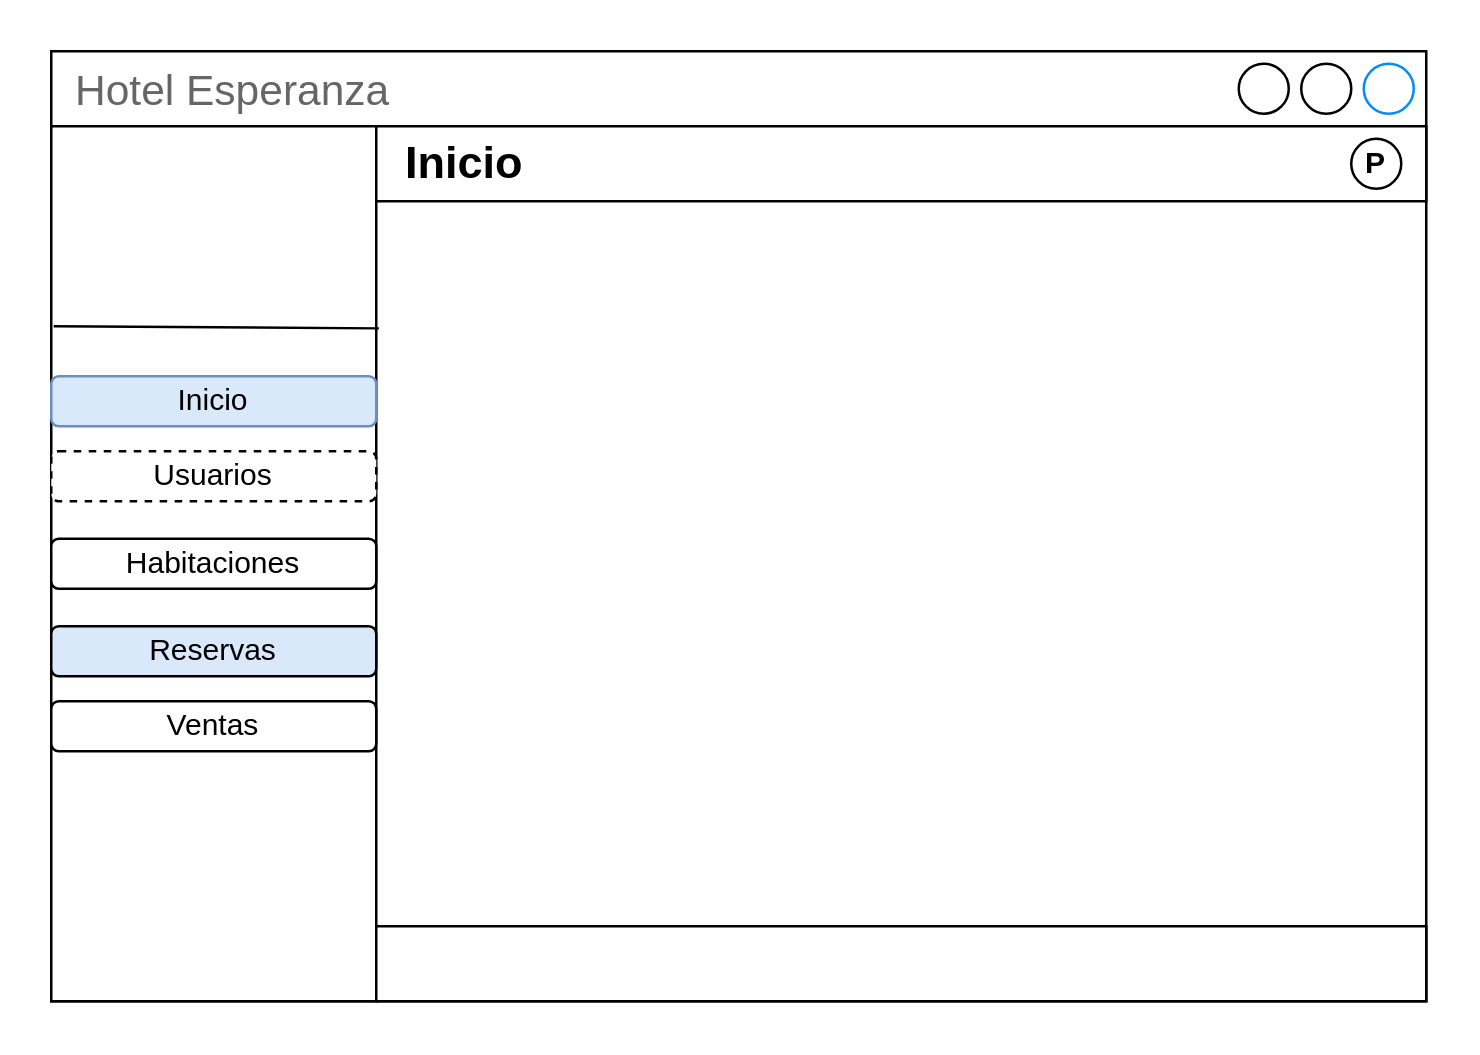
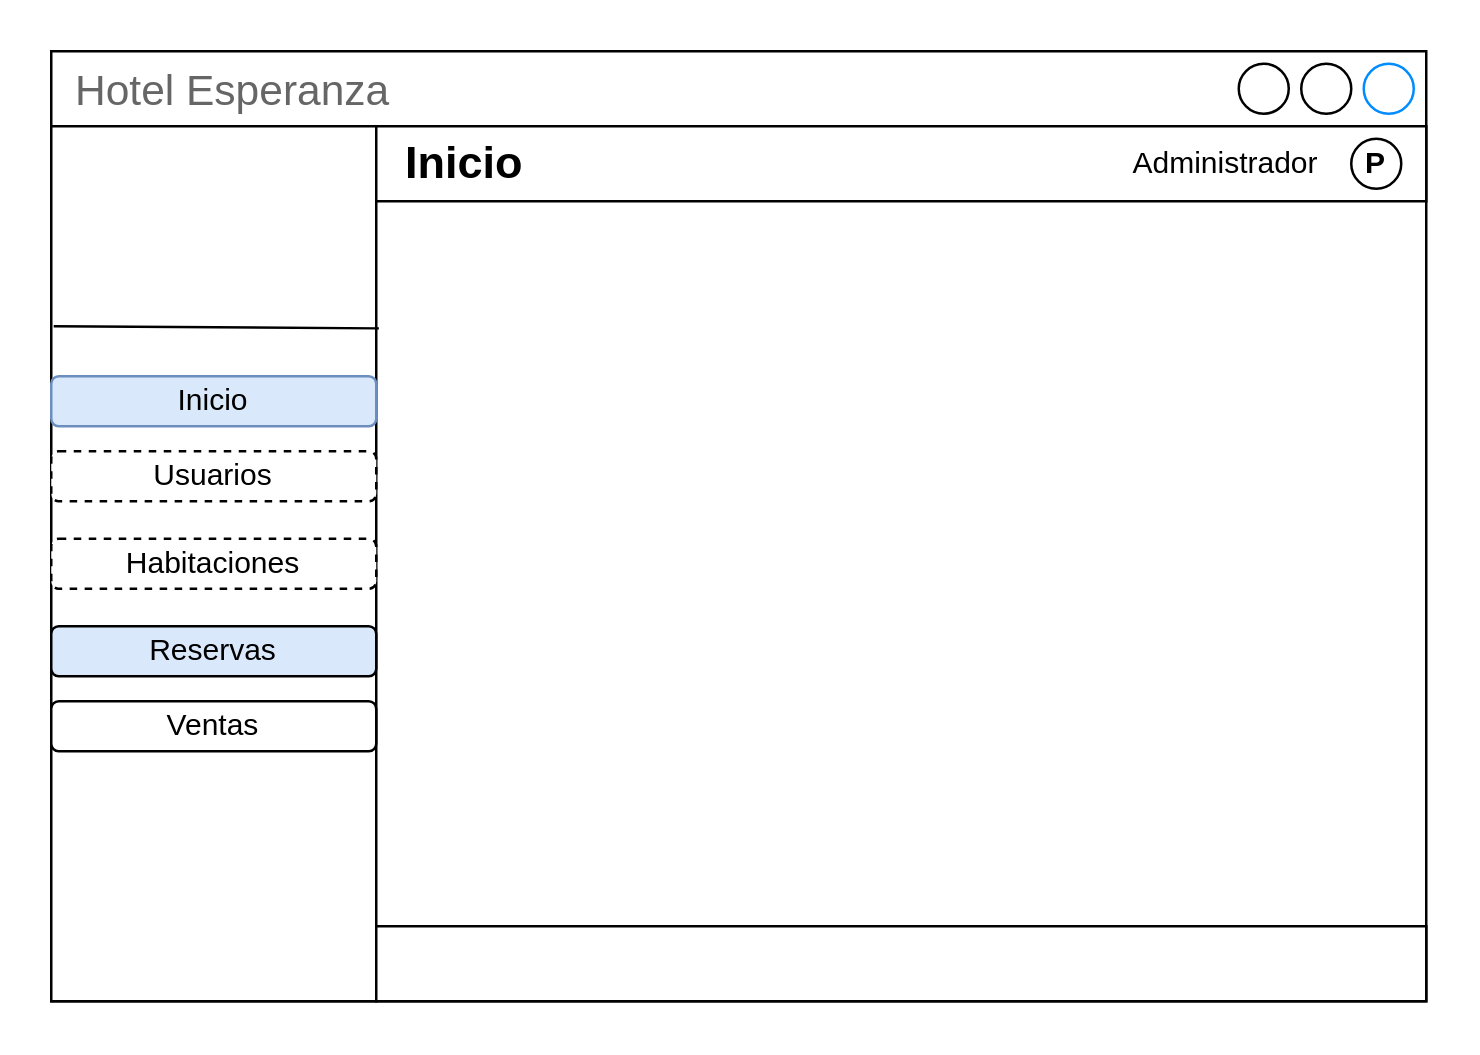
  <mxCell id="0" />
  <mxCell id="1" parent="0" />
  <mxCell id="2" value="Hotel Esperanza" style="strokeWidth=1;shadow=0;dashed=0;align=center;html=1;shape=mxgraph.mockup.containers.window;align=left;verticalAlign=top;spacingLeft=8;strokeColor2=#008cff;strokeColor3=#c4c4c4;fontColor=#666666;mainText=;fontSize=17;labelBackgroundColor=none;whiteSpace=wrap;" vertex="1" parent="1"><mxGeometry x="20" y="20" width="550" height="380" as="geometry" /></mxCell>
  <mxCell id="3" value="" style="rounded=0;whiteSpace=wrap;html=1;" vertex="1" parent="1"><mxGeometry x="20" y="50" width="130" height="350" as="geometry" /></mxCell>
- <mxCell id="4" value="Habitaciones" style="rounded=1;whiteSpace=wrap;html=1;" vertex="1" parent="1"><mxGeometry x="20" y="215" width="130" height="20" as="geometry" /></mxCell>
+ <mxCell id="4" value="Habitaciones" style="rounded=1;whiteSpace=wrap;html=1;dashed=1;" vertex="1" parent="1"><mxGeometry x="20" y="215" width="130" height="20" as="geometry" /></mxCell>
  <mxCell id="5" value="Inicio" style="rounded=1;whiteSpace=wrap;html=1;strokeColor=#6c8ebf;fillColor=#dae8fc;" vertex="1" parent="1"><mxGeometry x="20" y="150" width="130" height="20" as="geometry" /></mxCell>
  <mxCell id="6" value="Usuarios" style="rounded=1;whiteSpace=wrap;html=1;dashed=1;" vertex="1" parent="1"><mxGeometry x="20" y="180" width="130" height="20" as="geometry" /></mxCell>
  <mxCell id="7" value="" style="endArrow=none;html=1;rounded=0;exitX=0.007;exitY=0.197;exitDx=0;exitDy=0;exitPerimeter=0;entryX=1.008;entryY=0.231;entryDx=0;entryDy=0;entryPerimeter=0;" edge="1" parent="1" target="3"><mxGeometry width="50" height="50" relative="1" as="geometry"><mxPoint x="20.98" y="130" as="sourcePoint" /><mxPoint x="140" y="130" as="targetPoint" /></mxGeometry></mxCell>
  <mxCell id="8" value="Reservas" style="rounded=1;whiteSpace=wrap;html=1;fillColor=#dae8fc;" vertex="1" parent="1"><mxGeometry x="20" y="250" width="130" height="20" as="geometry" /></mxCell>
  <mxCell id="9" value="" style="rounded=0;whiteSpace=wrap;html=1;" vertex="1" parent="1"><mxGeometry x="150" y="370" width="420" height="30" as="geometry" /></mxCell>
  <mxCell id="10" value="&lt;h2&gt;&amp;nbsp; Inicio&lt;/h2&gt;" style="rounded=0;whiteSpace=wrap;html=1;align=left;" vertex="1" parent="1"><mxGeometry x="150" y="50" width="420" height="30" as="geometry" /></mxCell>
  <mxCell id="11" value="&lt;b&gt;P&lt;/b&gt;" style="ellipse;whiteSpace=wrap;html=1;aspect=fixed;" vertex="1" parent="1"><mxGeometry x="540" y="55" width="20" height="20" as="geometry" /></mxCell>
+ <mxCell id="12" value="Administrador" style="text;html=1;strokeColor=none;fillColor=none;align=center;verticalAlign=middle;whiteSpace=wrap;rounded=0;" vertex="1" parent="1"><mxGeometry x="460" y="50" width="60" height="30" as="geometry" /></mxCell>
  <mxCell id="13" value="Ventas" style="rounded=1;whiteSpace=wrap;html=1;" vertex="1" parent="1"><mxGeometry x="20" y="280" width="130" height="20" as="geometry" /></mxCell>
